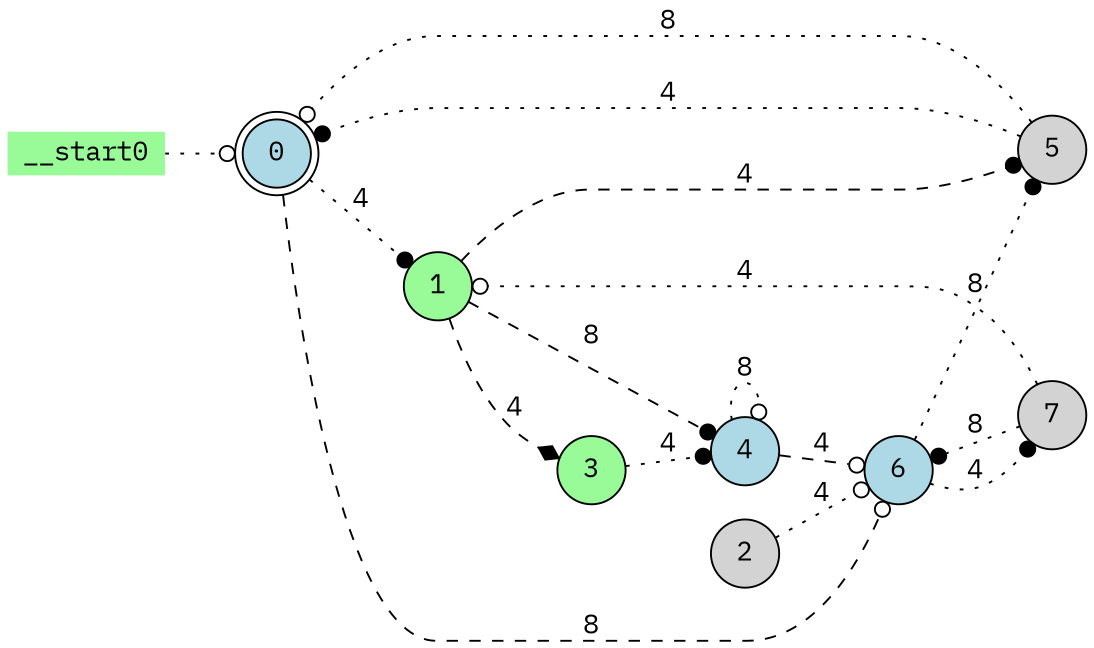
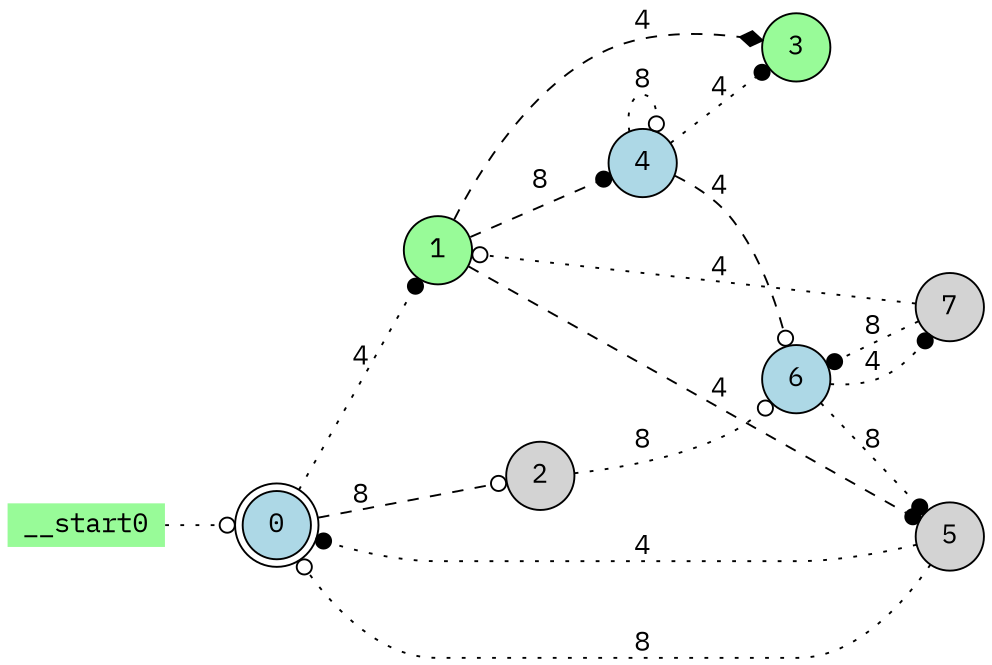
  digraph {
    fontname="IBM Plex Mono"
    rankdir=LR
    node [fillcolor=lightblue fontname="IBM Plex Mono" shape=circle style=filled]
    edge [arrowhead=dot fontname="IBM Plex Mono" style=dotted]
    n1 [label=0 shape=doublecircle]
    n2 [fillcolor=palegreen label=1]
    n3 [fillcolor=lightgrey label=2]
    n4 [fillcolor=palegreen label=3]
    n5 [label=4]
    n6 [fillcolor=lightgrey label=5]
    n7 [label=6]
    n8 [fillcolor=lightgrey label=7]
    __start0 [fillcolor=palegreen height=0 shape=none width=0]
    n1 -> n2 [label=4]
-   n1 -> n7 [arrowhead=odot label=8 style=dashed]
+   n1 -> n3 [arrowhead=odot label=8 style=dashed]
    n2 -> n4 [arrowhead=diamond label=4 style=dashed]
    n2 -> n5 [label=8 style=dashed]
    n2 -> n6 [label=4 style=dashed]
-   n3 -> n7 [arrowhead=odot label=4]
-   n4 -> n5 [label=4]
+   n3 -> n7 [arrowhead=odot label=8]
+   n5 -> n4 [label=4]
    n5 -> n5 [arrowhead=odot label=8]
    n5 -> n7 [arrowhead=odot label=4 style=dashed]
    n6 -> n1 [label=4]
    n6 -> n1 [arrowhead=odot label=8]
    n7 -> n6 [label=8]
    n7 -> n8 [label=4]
    n8 -> n2 [arrowhead=odot label=4]
    n8 -> n7 [label=8]
    __start0 -> n1 [arrowhead=odot]
  }
